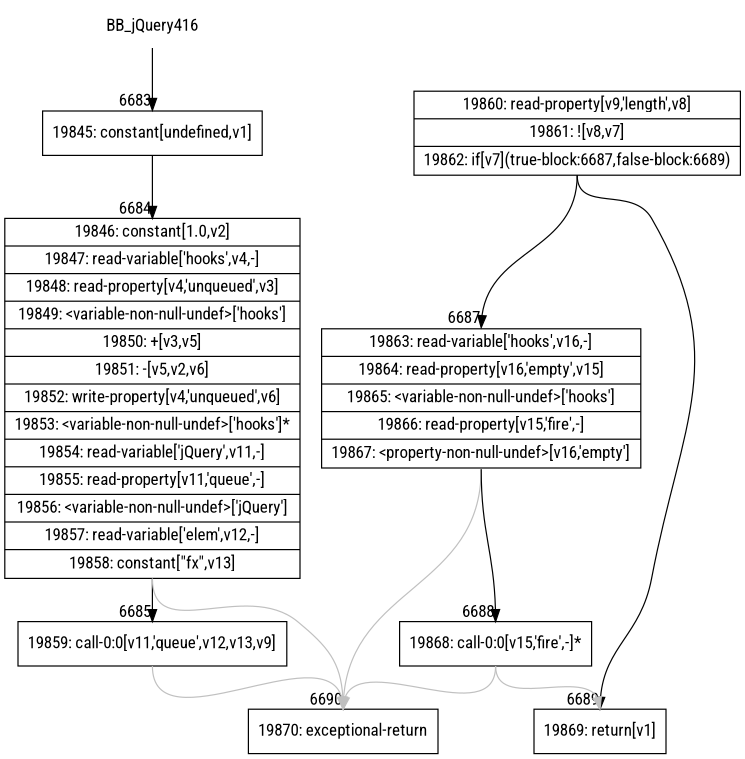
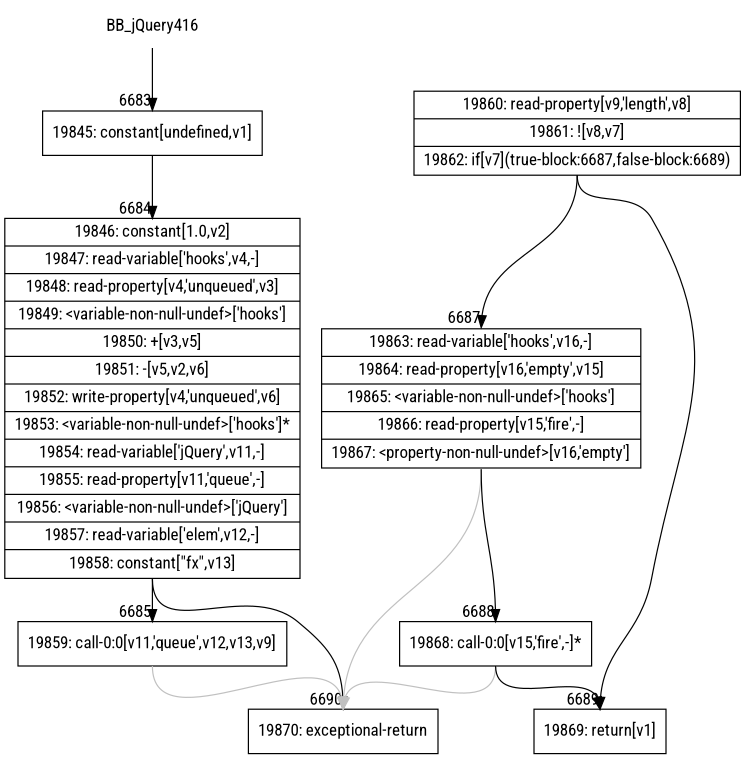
  digraph {
    fontname="Roboto Condensed"
    rankdir=TD
    node [fontname="Roboto Condensed" shape=record]
    edge [fontname="Roboto Condensed" headport=n tailport=s]
    n1 [label=BB_jQuery416 shape=none]
    n2 [label="{19845: constant[undefined,v1]}"]
    n3 [label="{19846: constant[1.0,v2]|19847: read-variable['hooks',v4,-]|19848: read-property[v4,'unqueued',v3]|19849: \<variable-non-null-undef\>['hooks']|19850: +[v3,v5]|19851: -[v5,v2,v6]|19852: write-property[v4,'unqueued',v6]|19853: \<variable-non-null-undef\>['hooks']*|19854: read-variable['jQuery',v11,-]|19855: read-property[v11,'queue',-]|19856: \<variable-non-null-undef\>['jQuery']|19857: read-variable['elem',v12,-]|19858: constant[\"fx\",v13]}"]
    n4 [label="{19859: call-0:0[v11,'queue',v12,v13,v9]}"]
    n5 [label="{19870: exceptional-return}"]
    n6 [label="{19860: read-property[v9,'length',v8]|19861: ![v8,v7]|19862: if[v7](true-block:6687,false-block:6689)}"]
    n7 [label="{19863: read-variable['hooks',v16,-]|19864: read-property[v16,'empty',v15]|19865: \<variable-non-null-undef\>['hooks']|19866: read-property[v15,'fire',-]|19867: \<property-non-null-undef\>[v16,'empty']}"]
    n8 [label="{19869: return[v1]}"]
    n9 [label="{19868: call-0:0[v15,'fire',-]*}"]
    n1 -> n2 [headlabel="    6683"]
    n2 -> n3 [headlabel="      6684"]
    n3 -> n4 [headlabel="      6685"]
-   n3 -> n5 [color=gray headlabel="      6690"]
+   n3 -> n5 [color=black headlabel="      6690"]
    n4 -> n5 [color=gray]
    n6 -> n7 [headlabel="      6687"]
    n6 -> n8 [headlabel="      6689"]
    n7 -> n5 [color=gray]
    n7 -> n9 [headlabel="      6688"]
    n9 -> n5 [color=gray]
-   n9 -> n8 [color=gray]
+   n9 -> n8
  }
